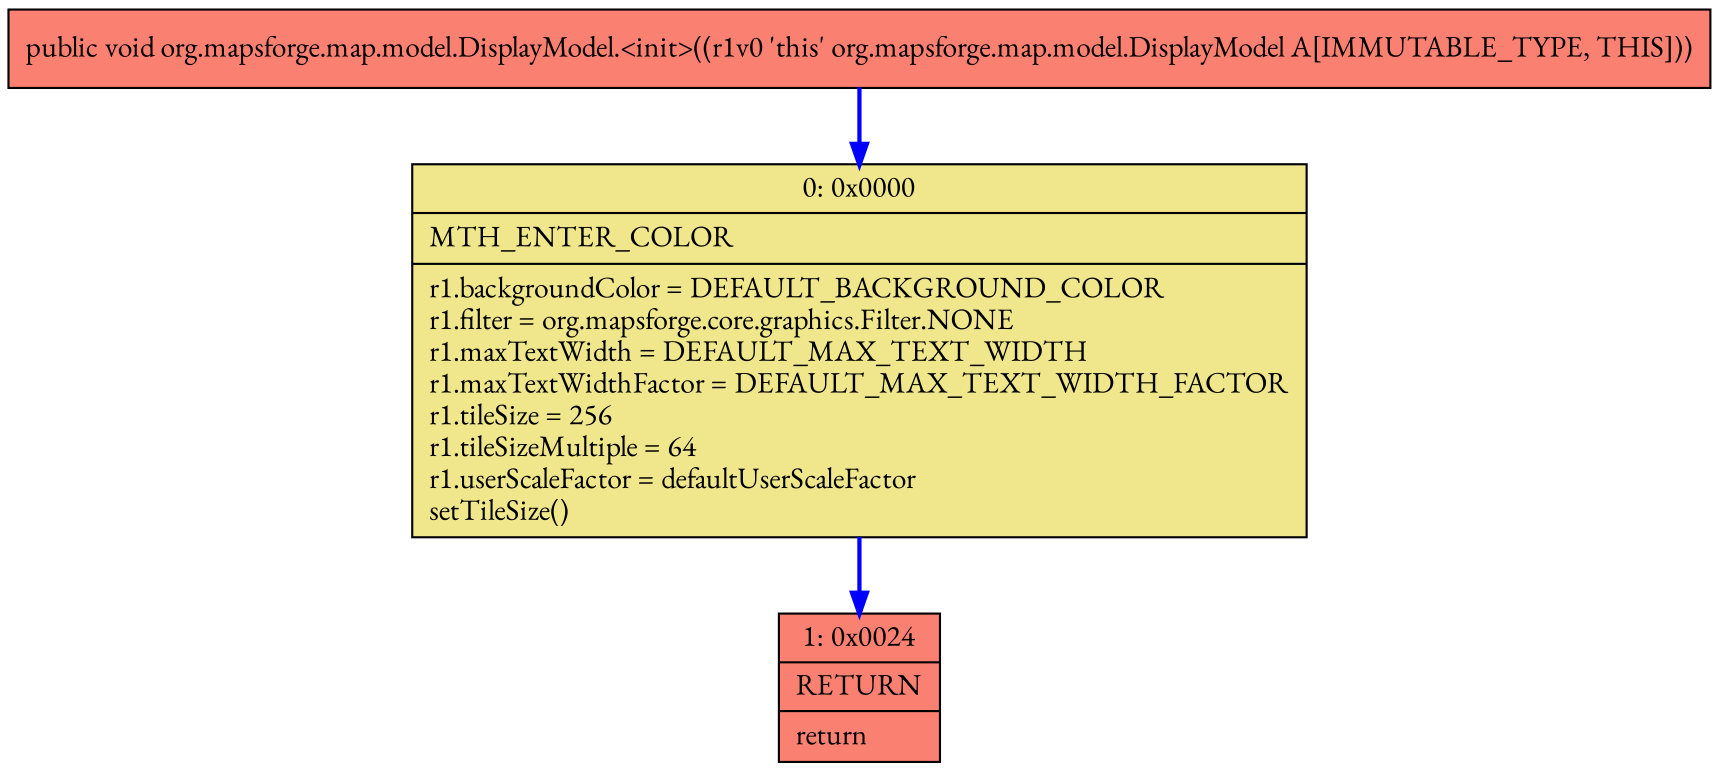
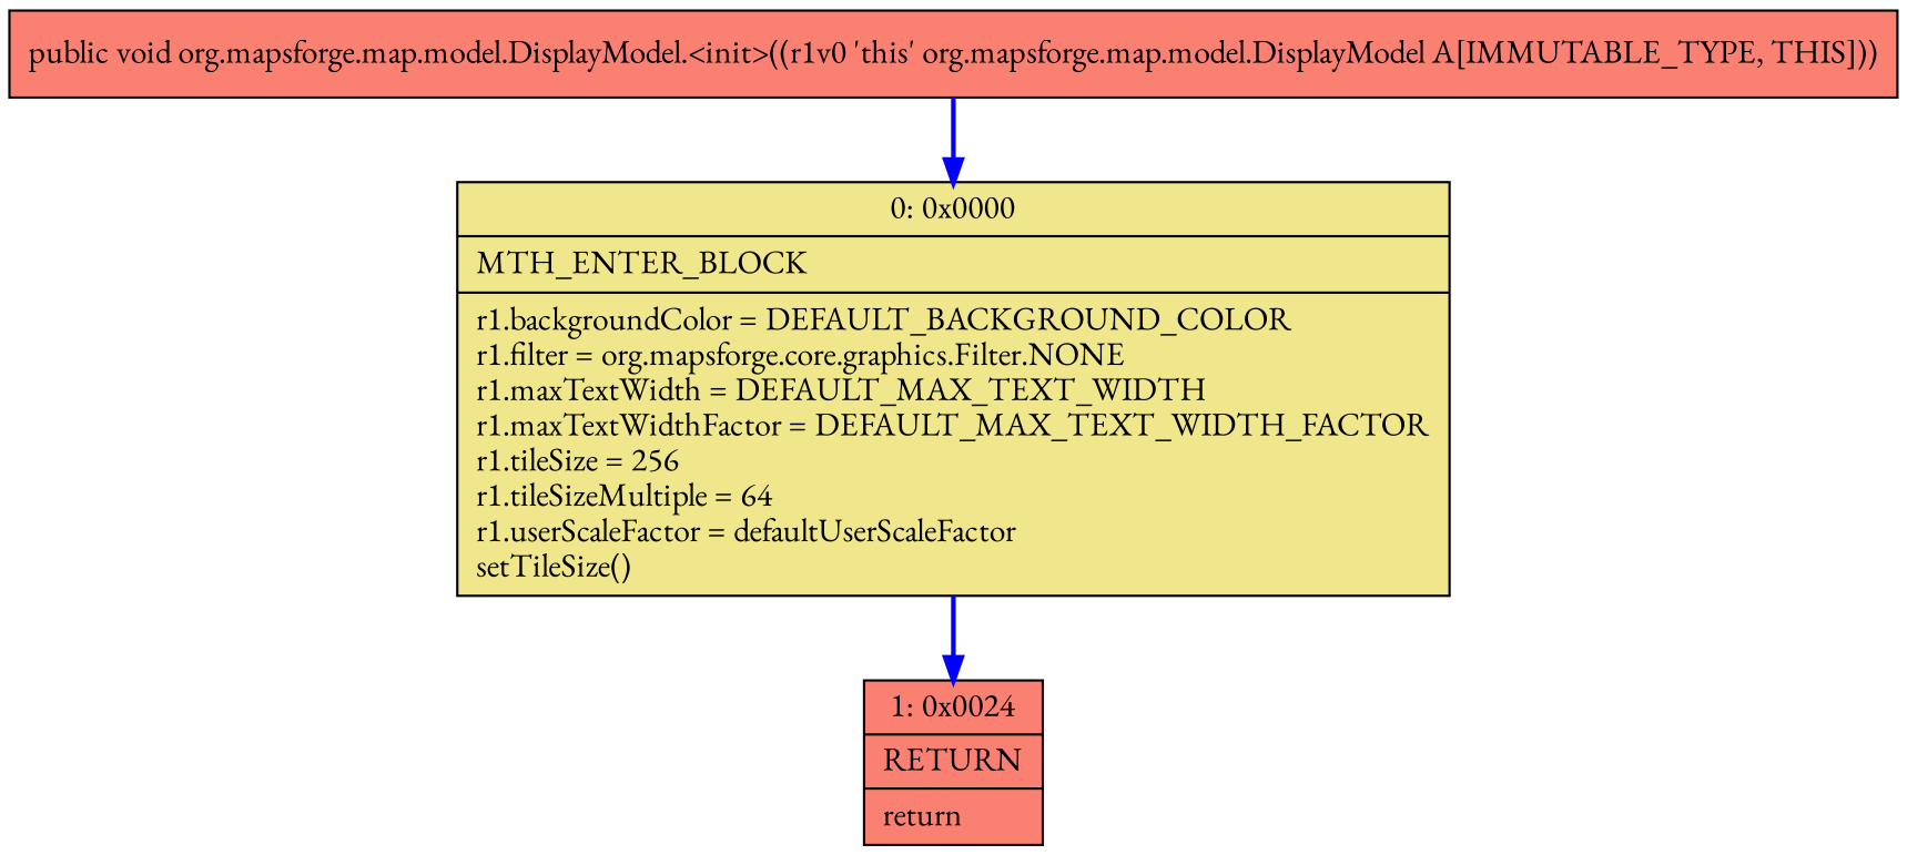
  digraph {
    fontname="EB Garamond"
    node [shape=record style=filled fillcolor=salmon fontname="EB Garamond"]
    edge [color=blue style=bold fontname="EB Garamond"]
-   n1 [label="{0\:\ 0x0000|MTH_ENTER_COLOR\l|r1.backgroundColor = DEFAULT_BACKGROUND_COLOR\lr1.filter = org.mapsforge.core.graphics.Filter.NONE\lr1.maxTextWidth = DEFAULT_MAX_TEXT_WIDTH\lr1.maxTextWidthFactor = DEFAULT_MAX_TEXT_WIDTH_FACTOR\lr1.tileSize = 256\lr1.tileSizeMultiple = 64\lr1.userScaleFactor = defaultUserScaleFactor\lsetTileSize()\l}" fillcolor=khaki]
+   n1 [label="{0\:\ 0x0000|MTH_ENTER_BLOCK\l|r1.backgroundColor = DEFAULT_BACKGROUND_COLOR\lr1.filter = org.mapsforge.core.graphics.Filter.NONE\lr1.maxTextWidth = DEFAULT_MAX_TEXT_WIDTH\lr1.maxTextWidthFactor = DEFAULT_MAX_TEXT_WIDTH_FACTOR\lr1.tileSize = 256\lr1.tileSizeMultiple = 64\lr1.userScaleFactor = defaultUserScaleFactor\lsetTileSize()\l}" fillcolor=khaki]
    n2 [label="{1\:\ 0x0024|RETURN\l|return\l}"]
    n3 [label="{public void org.mapsforge.map.model.DisplayModel.\<init\>((r1v0 'this' org.mapsforge.map.model.DisplayModel A[IMMUTABLE_TYPE, THIS])) }"]
    n1 -> n2
    n3 -> n1
  }
